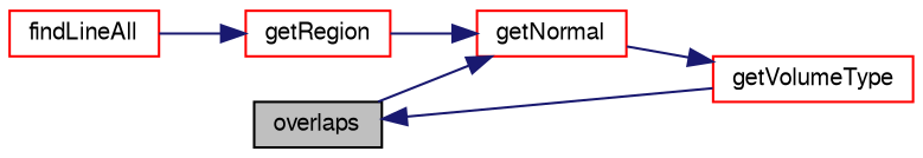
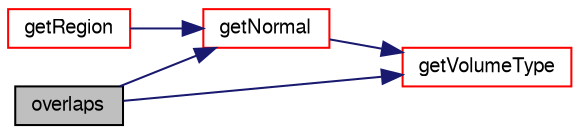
  digraph {
    rankdir=LR
    node [color=red fontname=FreeSans fontsize=10 shape=record]
    edge [color=midnightblue fontname=FreeSans fontsize=10 labelfontname=FreeSans labelfontsize=10 style=solid]
    n1 [color=black fillcolor=grey75 fontcolor=black height=0.2 label=overlaps style=filled width=0.4]
    n2 [height=0.2 label=getNormal width=0.4]
    n3 [height=0.2 label=getVolumeType width=0.4]
-   n4 [height=0.2 label=findLineAll width=0.4]
    n5 [height=0.2 label=getRegion width=0.4]
    n1 -> n2
-   n3 -> n1
+   n1 -> n3
    n2 -> n3
-   n4 -> n5
    n5 -> n2
  }
